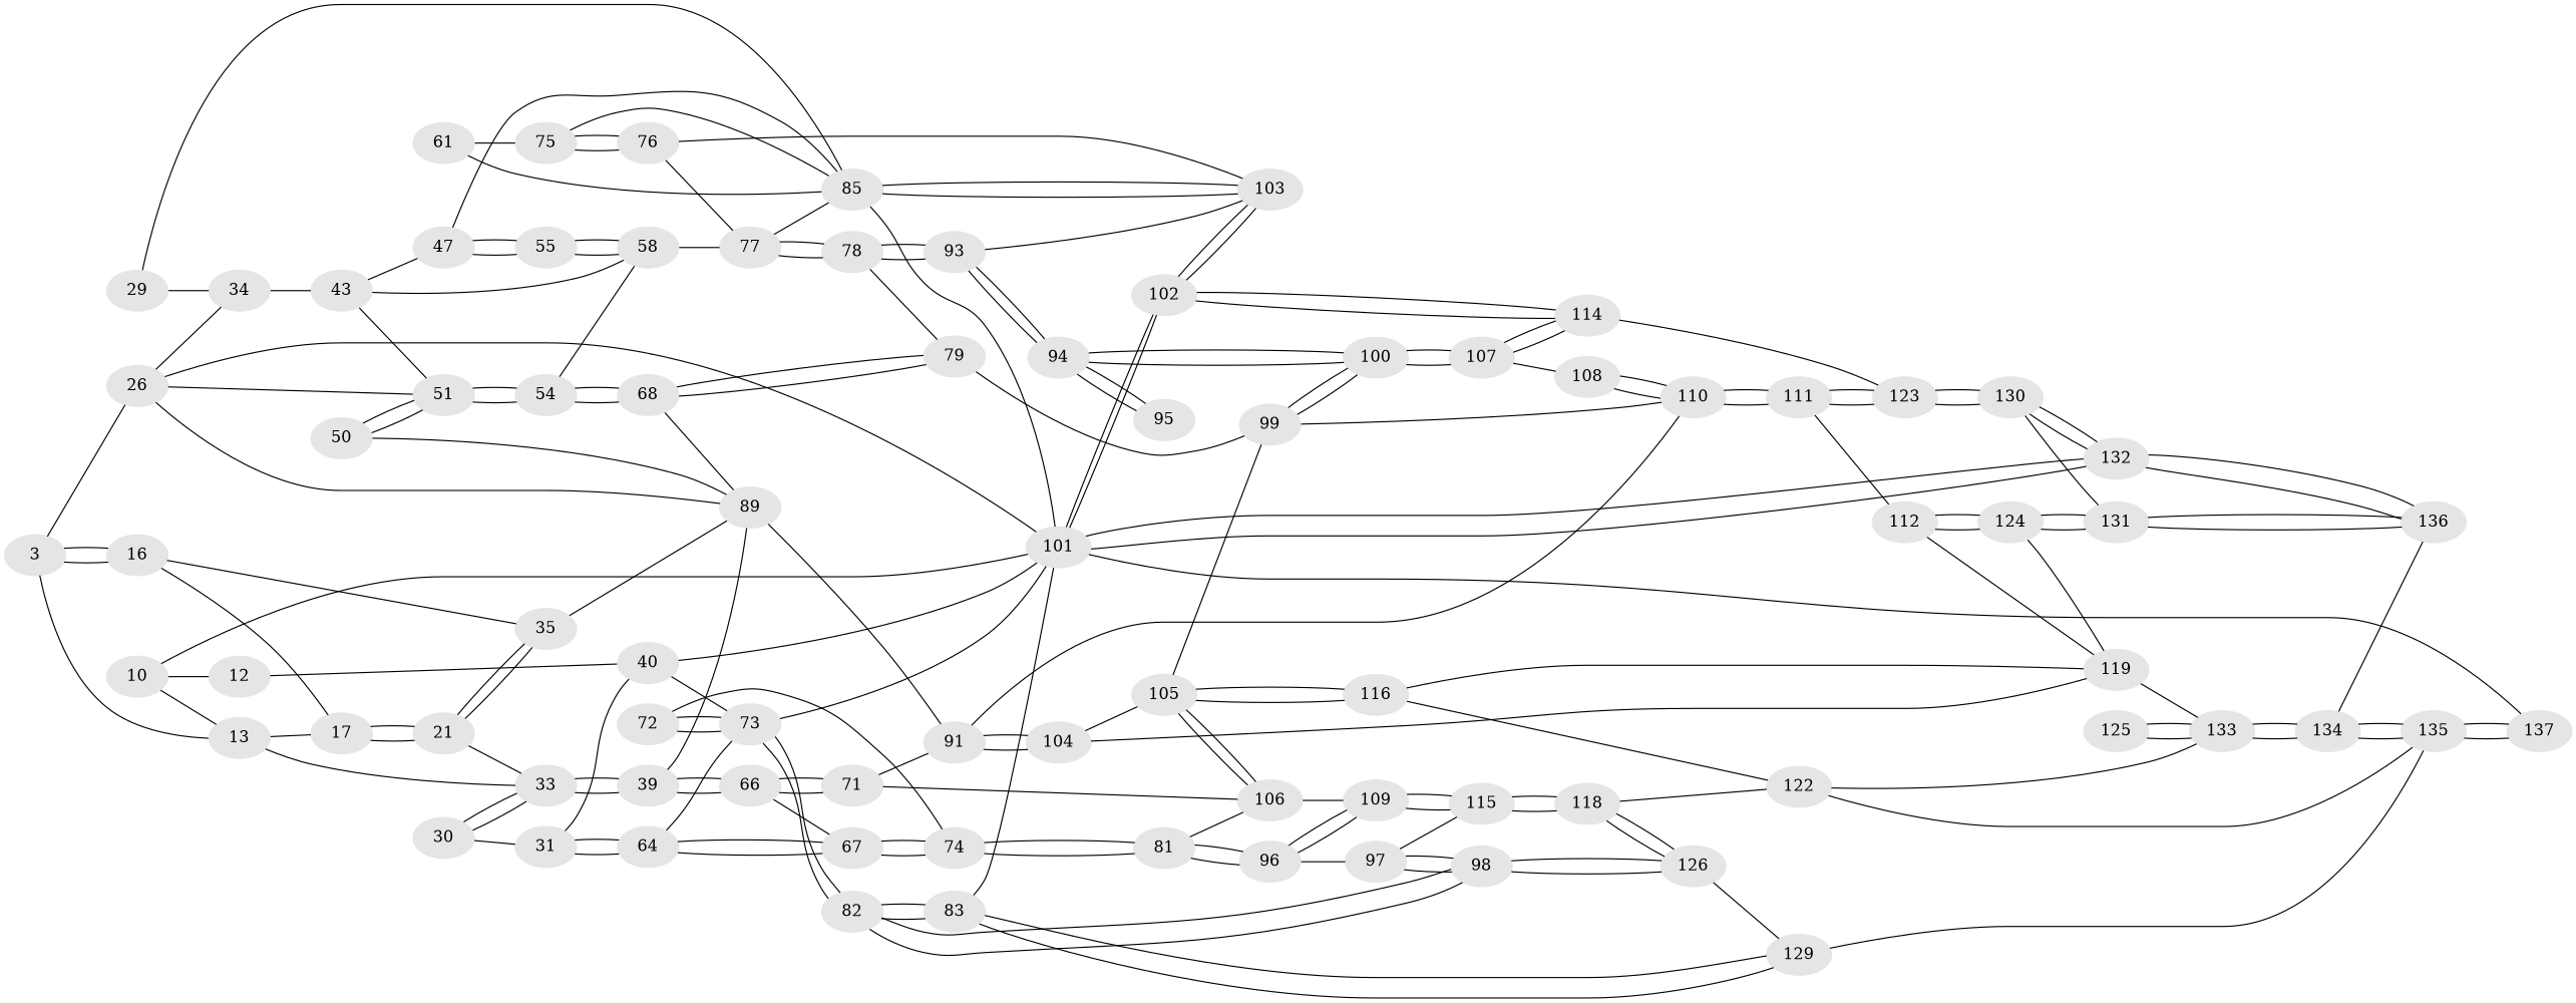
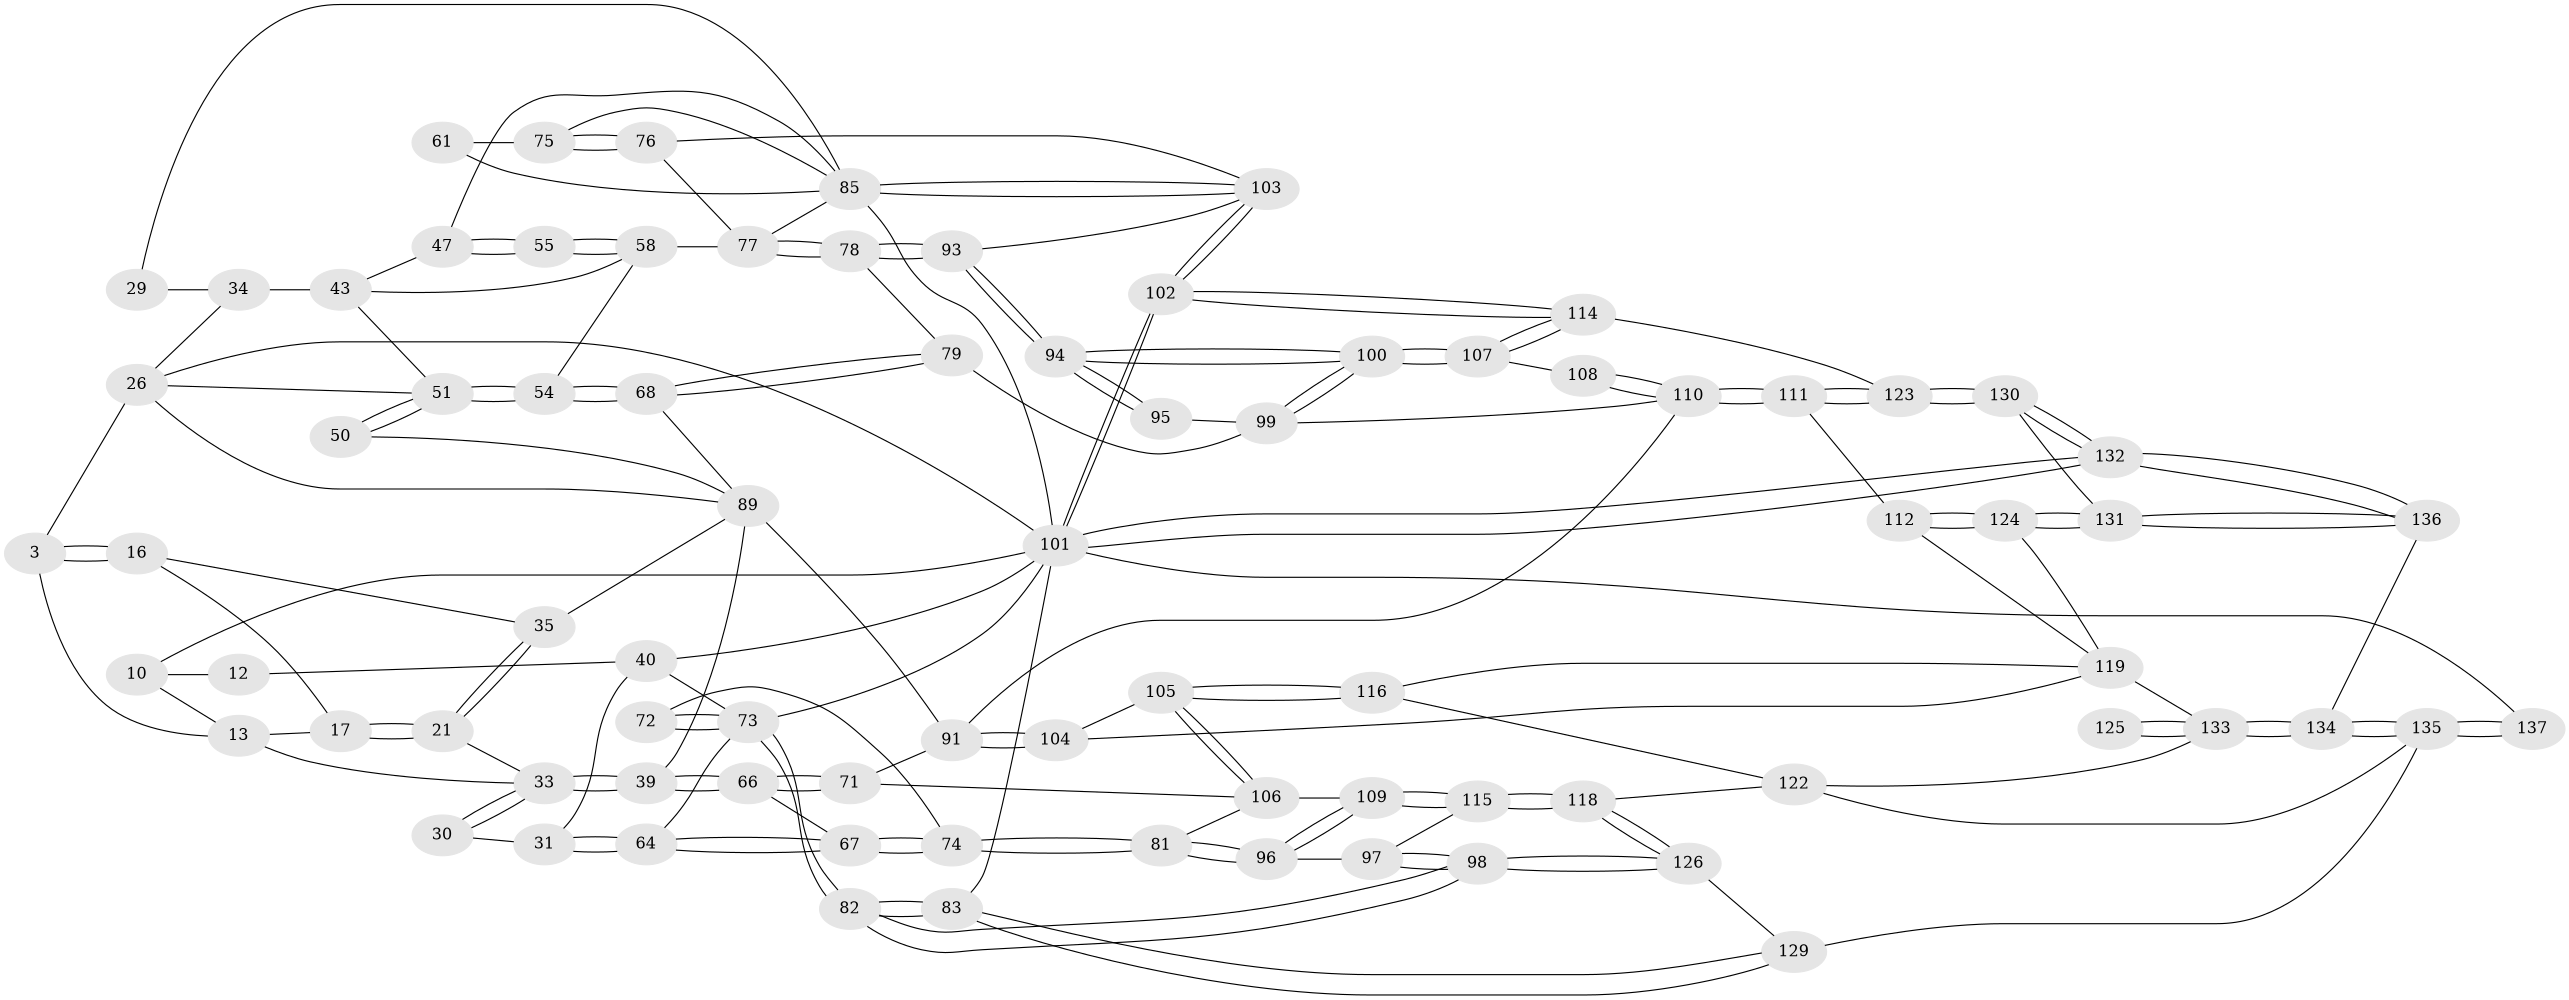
  graph {
    rankdir=LR
    node [color=gray90 style=filled]
    13 [super="+2+1+9"]
    3
    16
    26 [super="+25+18+5"]
    17
    33 [super="+22+15"]
    35 [super="+20"]
    101 [super="+6+84"]
    34 [super="+24+23"]
    51 [super="+44+45"]
    n11 [label=89 super="+49+41+38+19"]
    10 [super="+8+7"]
    12 [super="+11"]
    40 [super="+37+32"]
    102
    132
    137
    73 [super="+62+65"]
    21
    39
    43 [super="+42"]
    54
    91 [super="+70"]
    29
    85 [super="+59"]
    103 [super="+92+86"]
    30
    31
    64
    67
    66
    47
    58 [super="+53+52"]
    71
    82
    55
    77 [super="+57"]
    50
    68
    79
    78
    61
    75 [super="+60"]
    76
    74
    106 [super="+80"]
    81
    99 [super="+88"]
    104
    110 [super="+90+89"]
    109
    72
    83
    98
    96
    93
    94
    100
    97
    129
    126
    135 [super="+127+128"]
    105
    119 [super="+113"]
    111
    95
    107
    115
    118
    114
    108
    136
    123
    116
    133 [super="+121+120"]
    122 [super="+117"]
    112
    124
    130
    131
    134
    125
    13 -- 17
    13 -- 33 [weight=2]
    3 -- 13
    3 -- 16
    3 -- 16
    3 -- 26
    16 -- 17
    16 -- 35
    26 -- 101
    26 -- 34 [weight=2]
    26 -- 51
    26 -- n11 [weight=2]
    17 -- 21
    17 -- 21
    33 -- 39
    33 -- 39
    35 -- n11 [weight=2]
    101 -- 102
    101 -- 102
    101 -- 132
    101 -- 132
    101 -- 137
    34 -- 43
    51 -- 54
    51 -- 54
    n11 -- 91
    10 -- 13
    10 -- 101 [weight=2]
    10 -- 12 [weight=2]
    12 -- 40 [weight=2]
    40 -- 101
    40 -- 73
    102 -- 103
    102 -- 103
    102 -- 114
    102 -- 114
    132 -- 136
    132 -- 136
    73 -- 101
    73 -- 82
    73 -- 82
    21 -- 33
    21 -- 35
    21 -- 35
    39 -- n11
    39 -- 66
    39 -- 66
    43 -- 51
    43 -- 47
    43 -- 58
    54 -- 58
    54 -- 68
    54 -- 68
    91 -- 104
    91 -- 104
    91 -- 110
    29 -- 34 [weight=2]
    29 -- 85
    85 -- 101
    85 -- 103 [weight=2]
    85 -- 103
    30 -- 33 [weight=2]
    30 -- 33
    30 -- 31
    31 -- 40
    31 -- 64
    31 -- 64
    64 -- 73
    64 -- 67
    64 -- 67
    67 -- 74
    67 -- 74
    66 -- 67
    66 -- 71
    66 -- 71
    47 -- 85
    47 -- 55
    47 -- 55
    58 -- 77
    71 -- 91
    71 -- 106
    82 -- 83
    82 -- 83
    82 -- 98
    82 -- 98
    55 -- 58 [weight=2]
    55 -- 58
    77 -- 85
    77 -- 78
    77 -- 78
    50 -- 51 [weight=2]
    50 -- 51
    50 -- n11
    68 -- n11
    68 -- 79
    68 -- 79
    79 -- 99
    78 -- 79
    78 -- 93
    78 -- 93
    61 -- 85
    61 -- 75 [weight=2]
    75 -- 85
    75 -- 76
    75 -- 76
    76 -- 103
    76 -- 77
    74 -- 81
    74 -- 81
    106 -- 109
    81 -- 106
    81 -- 96
    81 -- 96
    99 -- 110
    99 -- 100
    99 -- 100
    104 -- 105
    104 -- 119
    110 -- 111
    110 -- 111
    109 -- 115
    109 -- 115
    72 -- 73 [weight=2]
    72 -- 73
    72 -- 74
    83 -- 101
    83 -- 129
    83 -- 129
    98 -- 126
    98 -- 126
    96 -- 109
    96 -- 109
    96 -- 97
    93 -- 103
    93 -- 94
    93 -- 94
    94 -- 100
    94 -- 100
    94 -- 95
    94 -- 95
    100 -- 107
    100 -- 107
    97 -- 98
    97 -- 98
    97 -- 115
    129 -- 135
    126 -- 129
    135 -- 137 [weight=2]
    135 -- 137
    105 -- 106
    105 -- 106
    105 -- 116
    105 -- 116
    119 -- 133
    111 -- 123
    111 -- 123
    111 -- 112
-   105 -- 99
+   95 -- 99
    107 -- 114
    107 -- 114
    107 -- 108
    115 -- 118
    115 -- 118
    118 -- 126
    118 -- 126
    118 -- 122
    114 -- 123
    108 -- 110 [weight=2]
    108 -- 110
    123 -- 130
    123 -- 130
    116 -- 119
    116 -- 122
    133 -- 134
    133 -- 134
    122 -- 135
    122 -- 133
    112 -- 119
    112 -- 124
    112 -- 124
    124 -- 119
    124 -- 131
    124 -- 131
    130 -- 132
    130 -- 132
    130 -- 131
    131 -- 136
    131 -- 136
    134 -- 135
    134 -- 135
    134 -- 136
    125 -- 133 [weight=2]
    125 -- 133
  }
